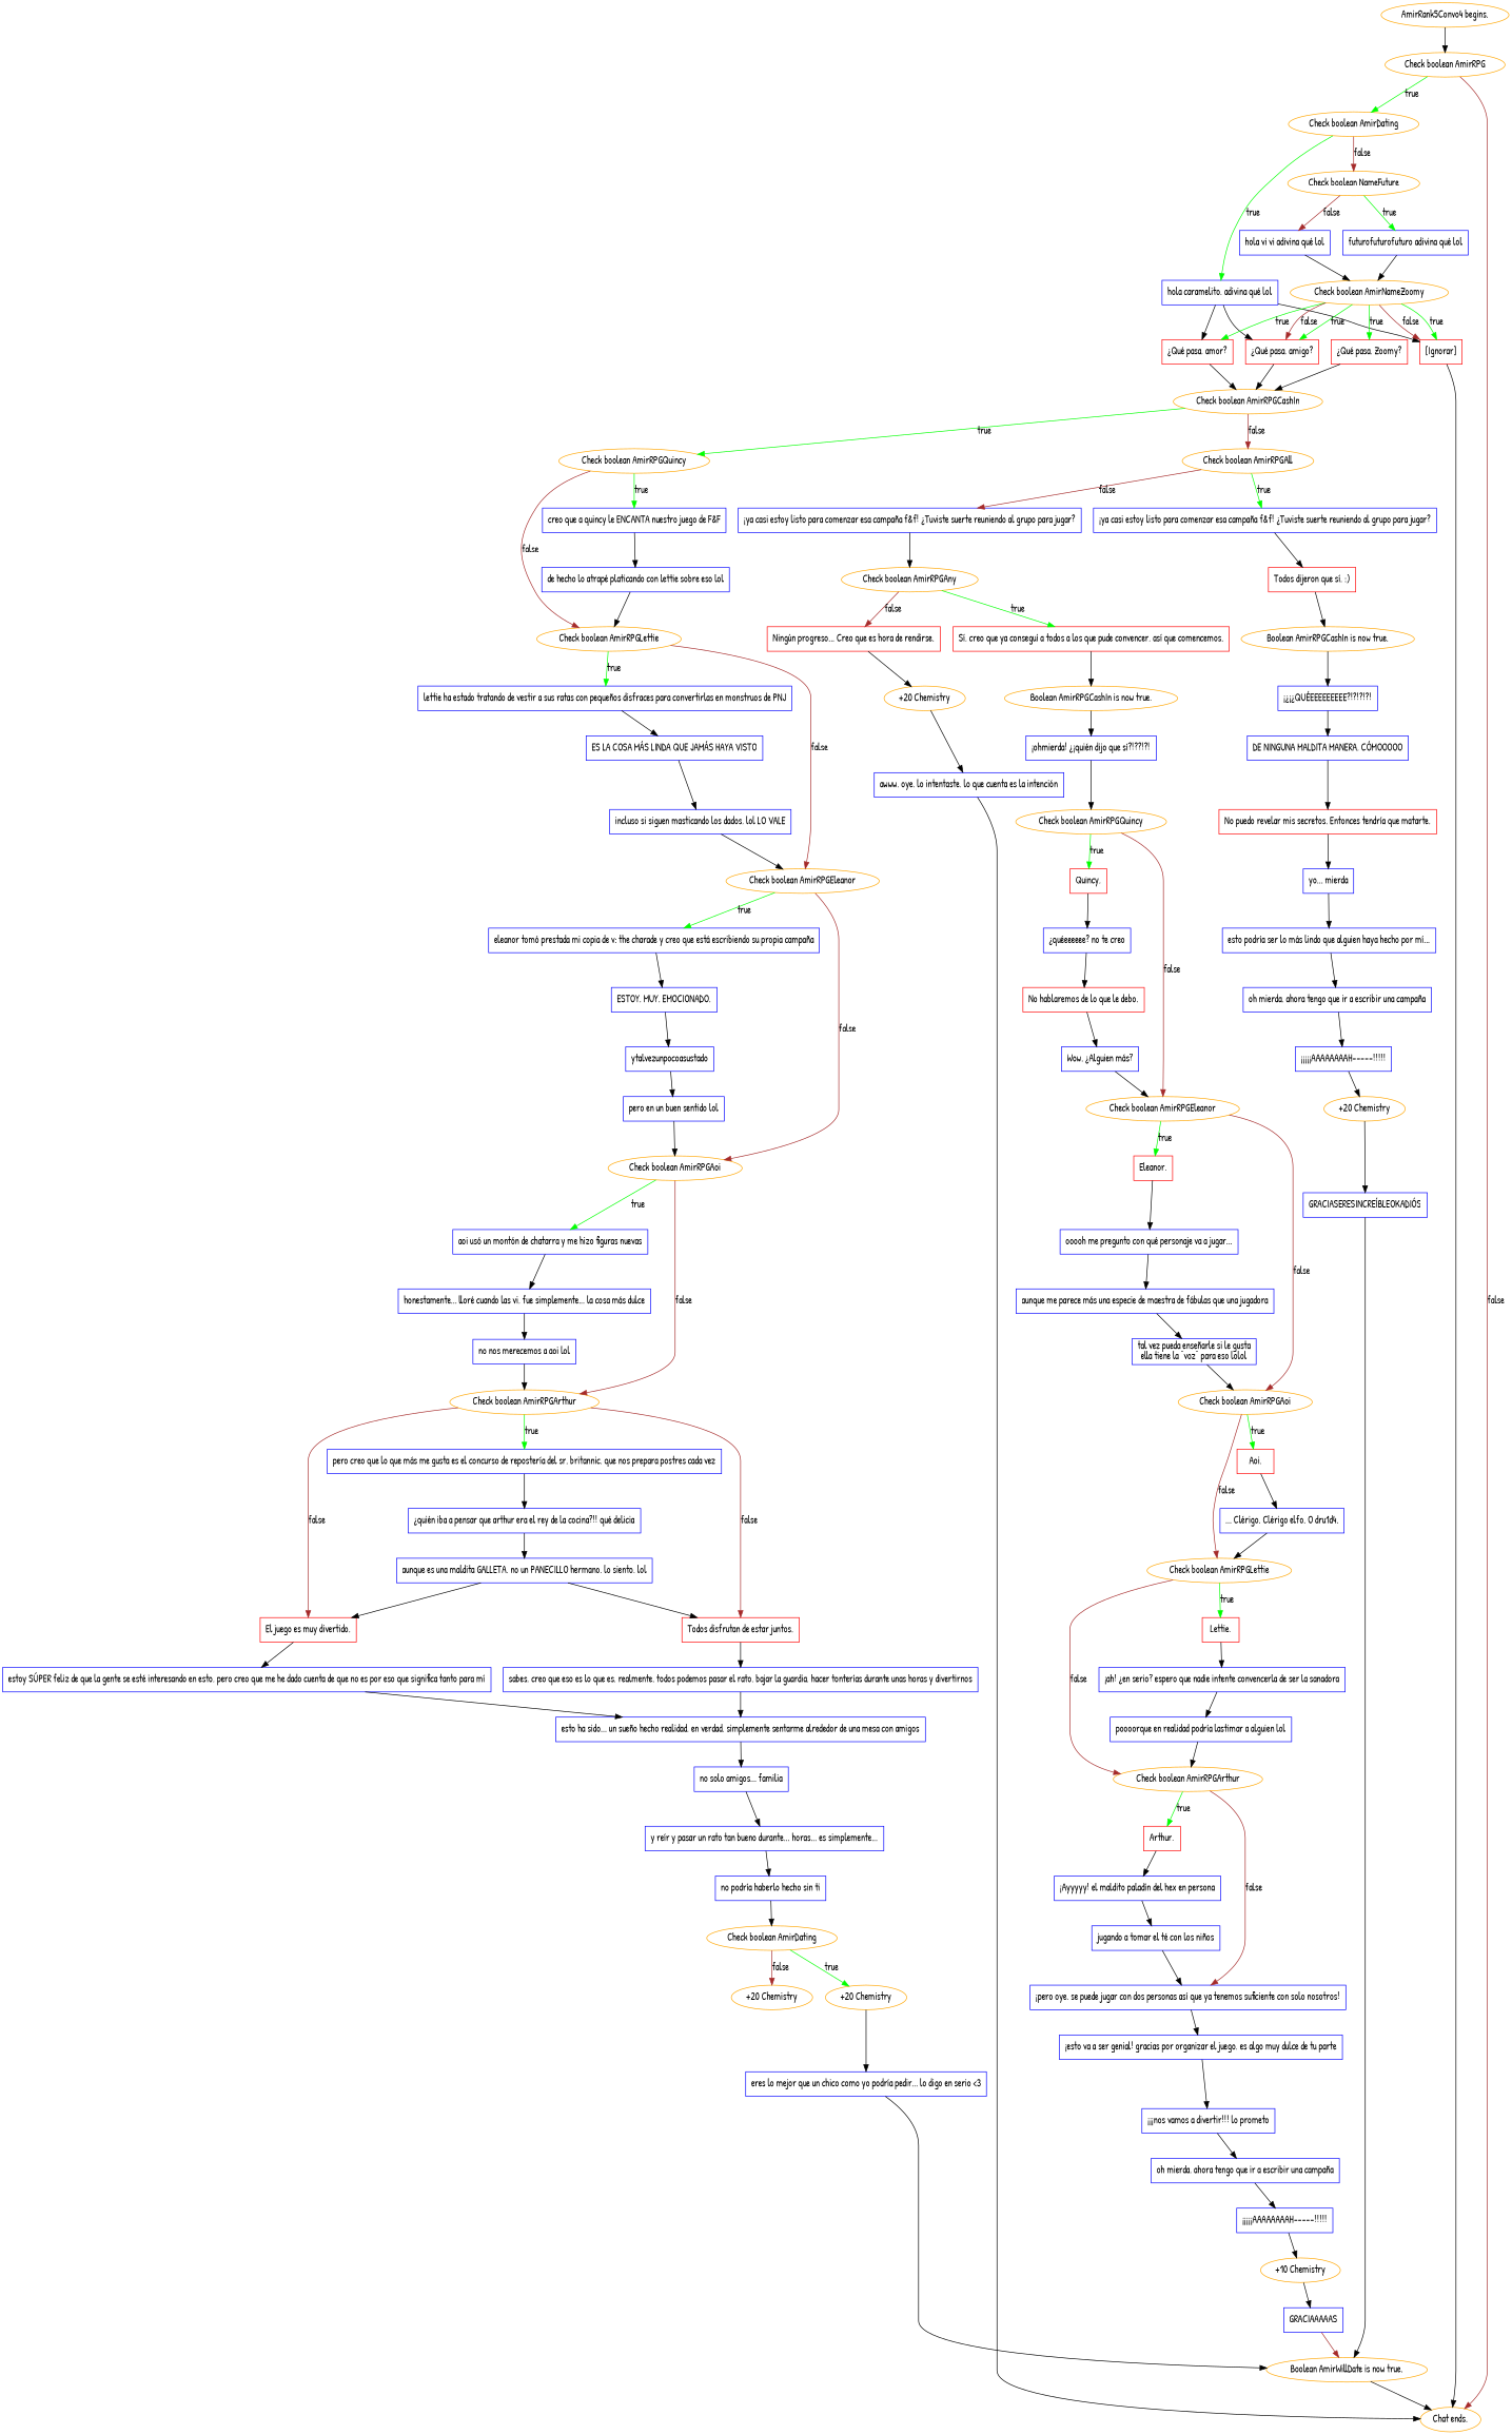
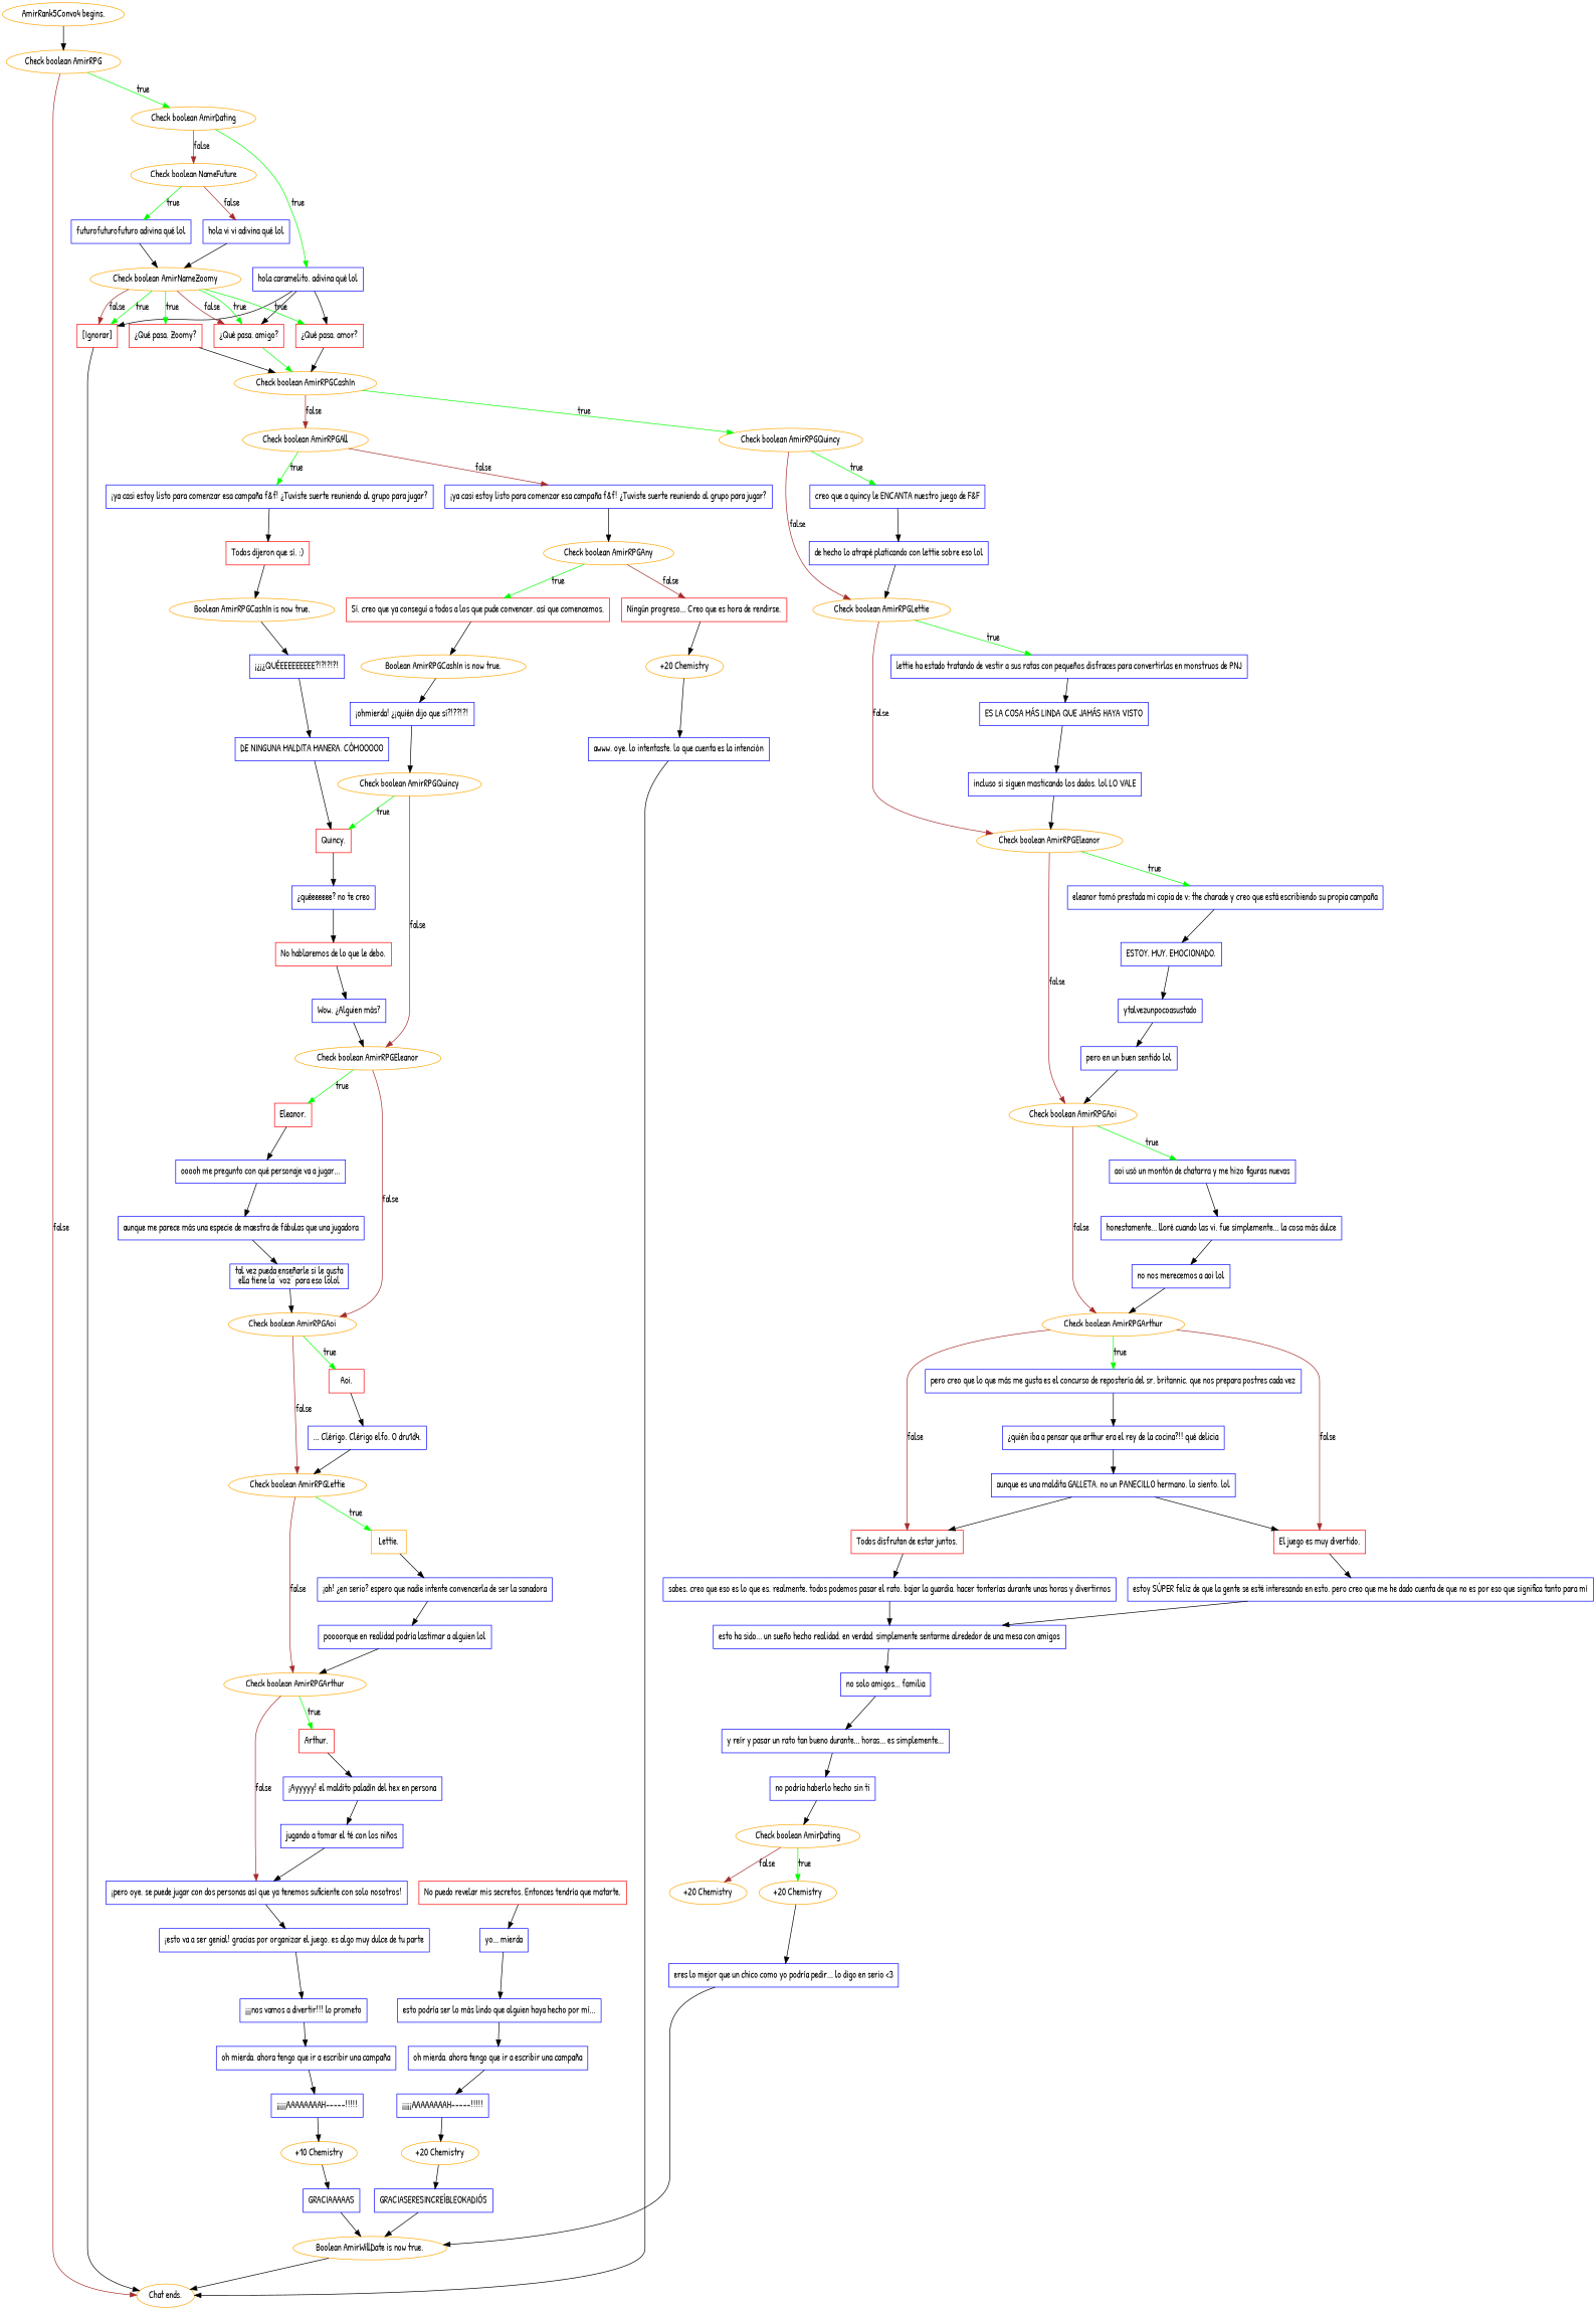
  digraph {
    fontname="Patrick Hand"
    node [color=blue fontname="Patrick Hand" shape=box]
    edge [fontname="Patrick Hand"]
    "AmirRank5Convo4 begins." [color=orange shape=""]
    n2 [color=orange label="Check boolean AmirRPG" shape=""]
    n3 [color=orange label="Check boolean AmirDating" shape=""]
    "Chat ends." [color=orange shape=""]
    n5 [label="hola caramelito, adivina qué lol"]
    n6 [color=orange label="Check boolean NameFuture" shape=""]
    n7 [color=red label="¿Qué pasa, amor?"]
    n8 [color=red label="¿Qué pasa, amigo?"]
    n9 [color=red label="[Ignorar]"]
    n10 [label="futurofuturofuturo adivina qué lol"]
    n11 [label="hola vi vi adivina qué lol"]
    n12 [color=orange label="Check boolean AmirRPGCashIn" shape=""]
    n13 [color=orange label="Check boolean AmirNameZoomy" shape=""]
    n14 [color=orange label="Check boolean AmirRPGQuincy" shape=""]
    n15 [color=orange label="Check boolean AmirRPGAll" shape=""]
    n16 [color=red label="¿Qué pasa, Zoomy?"]
    n17 [label="creo que a quincy le ENCANTA nuestro juego de F&F"]
    n18 [color=orange label="Check boolean AmirRPGLettie" shape=""]
    n19 [label="¡ya casi estoy listo para comenzar esa campaña f&f! ¿Tuviste suerte reuniendo al grupo para jugar?"]
    n20 [label="¡ya casi estoy listo para comenzar esa campaña f&f! ¿Tuviste suerte reuniendo al grupo para jugar?"]
    n21 [label="de hecho lo atrapé platicando con lettie sobre eso lol"]
    n22 [label="lettie ha estado tratando de vestir a sus ratas con pequeños disfraces para convertirlas en monstruos de PNJ"]
    n23 [color=orange label="Check boolean AmirRPGEleanor" shape=""]
    n24 [color=red label="Todos dijeron que sí. :)"]
    n25 [color=orange label="Check boolean AmirRPGAny" shape=""]
    n26 [label="ES LA COSA MÁS LINDA QUE JAMÁS HAYA VISTO"]
    n27 [label="eleanor tomó prestada mi copia de v: the charade y creo que está escribiendo su propia campaña"]
    n28 [color=orange label="Check boolean AmirRPGAoi" shape=""]
    n29 [color=orange label="Boolean AmirRPGCashIn is now true." shape=""]
    n30 [color=red label="Sí, creo que ya conseguí a todos a los que pude convencer, así que comencemos."]
    n31 [color=red label="Ningún progreso... Creo que es hora de rendirse."]
    n32 [label="incluso si siguen masticando los dados, lol LO VALE"]
    n33 [label="ESTOY. MUY. EMOCIONADO."]
    n34 [label="aoi usó un montón de chatarra y me hizo figuras nuevas"]
    n35 [color=orange label="Check boolean AmirRPGArthur" shape=""]
    n36 [label="¡¿¡¿QUÉEEEEEEEEE?!?!?!?!"]
    n37 [color=orange label="Boolean AmirRPGCashIn is now true." shape=""]
    n38 [color=orange label="+20 Chemistry" shape=""]
    n39 [label=ytalvezunpocoasustado]
    n40 [label="honestamente... lloré cuando las vi, fue simplemente... la cosa más dulce"]
    n41 [label="pero creo que lo que más me gusta es el concurso de repostería del sr. britannic, que nos prepara postres cada vez"]
    n42 [color=red label="El juego es muy divertido."]
    n43 [color=red label="Todos disfrutan de estar juntos."]
    n44 [label="DE NINGUNA MALDITA MANERA, CÓMOOOOO"]
    n45 [label="¡ohmierda! ¿¡quién dijo que sí?!??!?!"]
    n46 [label="awww, oye, lo intentaste, lo que cuenta es la intención"]
    n47 [label="pero en un buen sentido lol"]
    n48 [label="no nos merecemos a aoi lol"]
    n49 [label="¿quién iba a pensar que arthur era el rey de la cocina?!! qué delicia"]
    n50 [label="estoy SÚPER feliz de que la gente se esté interesando en esto, pero creo que me he dado cuenta de que no es por eso que significa tanto para mí"]
    n51 [label="sabes, creo que eso es lo que es, realmente. todos podemos pasar el rato, bajar la guardia, hacer tonterías durante unas horas y divertirnos"]
    n52 [color=red label="No puedo revelar mis secretos. Entonces tendría que matarte."]
    n53 [color=orange label="Check boolean AmirRPGQuincy" shape=""]
    n54 [label="aunque es una maldita GALLETA, no un PANECILLO hermano, lo siento, lol"]
    n55 [label="esto ha sido... un sueño hecho realidad, en verdad, simplemente sentarme alrededor de una mesa con amigos"]
    n56 [label="yo... mierda"]
    n57 [color=red label="Quincy,"]
    n58 [color=orange label="Check boolean AmirRPGEleanor" shape=""]
    n59 [label="no solo amigos... familia"]
    n60 [label="esto podría ser lo más lindo que alguien haya hecho por mí..."]
    n61 [label="¿quéeeeeee? no te creo"]
    n62 [color=red label="Eleanor,"]
    n63 [color=orange label="Check boolean AmirRPGAoi" shape=""]
    n64 [label="y reír y pasar un rato tan bueno durante... horas... es simplemente..."]
    n65 [label="oh mierda, ahora tengo que ir a escribir una campaña"]
    n66 [color=red label="No hablaremos de lo que le debo."]
    n67 [label="ooooh me pregunto con qué personaje va a jugar..."]
    n68 [color=red label="Aoi,"]
    n69 [color=orange label="Check boolean AmirRPGLettie" shape=""]
    n70 [label="no podría haberlo hecho sin ti"]
    n71 [label="¡¡¡¡¡AAAAAAAAH-----!!!!!"]
    n72 [label="Wow. ¿Alguien más?"]
    n73 [label="aunque me parece más una especie de maestra de fábulas que una jugadora"]
    n74 [label="... Clérigo. Clérigo elfo. O dru1d4."]
-   n75 [color=red label="Lettie,"]
+   n75 [color=orange label="Lettie,"]
    n76 [color=orange label="Check boolean AmirRPGArthur" shape=""]
    n77 [color=orange label="Check boolean AmirDating" shape=""]
    n78 [color=orange label="+20 Chemistry" shape=""]
    n79 [label="tal vez pueda enseñarle si le gusta\nella tiene la \"voz\" para eso lolol"]
    n80 [label="¡ah! ¿en serio? espero que nadie intente convencerla de ser la sanadora"]
    n81 [color=red label="Arthur."]
    n82 [label="¡pero oye, se puede jugar con dos personas así que ya tenemos suficiente con solo nosotros!"]
    n83 [color=orange label="+20 Chemistry" shape=""]
    n84 [color=orange label="+20 Chemistry" shape=""]
    n85 [label="GRACIASERESINCREÍBLEOKADIÓS"]
    n86 [label="poooorque en realidad podría lastimar a alguien lol"]
    n87 [label="¡Ayyyyy! el maldito paladín del hex en persona"]
    n88 [label="¡esto va a ser genial! gracias por organizar el juego, es algo muy dulce de tu parte"]
    n89 [label="eres lo mejor que un chico como yo podría pedir... lo digo en serio <3"]
    n90 [color=orange label="Boolean AmirWillDate is now true." shape=""]
    n91 [label="jugando a tomar el té con los niños"]
    n92 [label="¡¡¡nos vamos a divertir!!! lo prometo"]
    n93 [label="oh mierda, ahora tengo que ir a escribir una campaña"]
    n94 [label="¡¡¡¡¡AAAAAAAAH-----!!!!!"]
    n95 [color=orange label="+10 Chemistry" shape=""]
    n96 [label=GRACIAAAAAS]
    "AmirRank5Convo4 begins." -> n2
    n2 -> n3 [color=green label=true]
    n2 -> "Chat ends." [color=brown label=false]
    n3 -> n5 [color=green label=true]
    n3 -> n6 [color=brown label=false]
    n5 -> n7
    n5 -> n8
    n5 -> n9
    n6 -> n10 [color=green label=true]
    n6 -> n11 [color=brown label=false]
    n7 -> n12
-   n8 -> n12
+   n8 -> n12 [color=green]
    n9 -> "Chat ends."
    n10 -> n13
    n11 -> n13
    n12 -> n14 [color=green label=true]
    n12 -> n15 [color=brown label=false]
    n13 -> n7 [color=green label=true]
    n13 -> n8 [color=green label=true]
    n13 -> n8 [color=brown label=false]
    n13 -> n9 [color=green label=true]
    n13 -> n9 [color=brown label=false]
    n13 -> n16 [color=green label=true]
    n14 -> n17 [color=green label=true]
    n14 -> n18 [color=brown label=false]
    n15 -> n19 [color=green label=true]
    n15 -> n20 [color=brown label=false]
    n16 -> n12
    n17 -> n21
    n18 -> n22 [color=green label=true]
    n18 -> n23 [color=brown label=false]
    n19 -> n24
    n20 -> n25
    n21 -> n18
    n22 -> n26
    n23 -> n27 [color=green label=true]
    n23 -> n28 [color=brown label=false]
    n24 -> n29
    n25 -> n30 [color=green label=true]
    n25 -> n31 [color=brown label=false]
    n26 -> n32
    n27 -> n33
    n28 -> n34 [color=green label=true]
    n28 -> n35 [color=brown label=false]
    n29 -> n36
    n30 -> n37
    n31 -> n38
    n32 -> n23
    n33 -> n39
    n34 -> n40
    n35 -> n41 [color=green label=true]
    n35 -> n42 [color=brown label=false]
    n35 -> n43 [color=brown label=false]
    n36 -> n44
    n37 -> n45
    n38 -> n46
    n39 -> n47
    n40 -> n48
    n41 -> n49
    n42 -> n50
    n43 -> n51
-   n44 -> n52
+   n44 -> n57
    n45 -> n53
    n46 -> "Chat ends."
    n47 -> n28
    n48 -> n35
    n49 -> n54
    n50 -> n55
    n51 -> n55
    n52 -> n56
    n53 -> n57 [color=green label=true]
    n53 -> n58 [color=brown label=false]
    n54 -> n42
    n54 -> n43
    n55 -> n59
    n56 -> n60
    n57 -> n61
    n58 -> n62 [color=green label=true]
    n58 -> n63 [color=brown label=false]
    n59 -> n64
    n60 -> n65
    n61 -> n66
    n62 -> n67
    n63 -> n68 [color=green label=true]
    n63 -> n69 [color=brown label=false]
    n64 -> n70
    n65 -> n71
    n66 -> n72
    n67 -> n73
    n68 -> n74
    n69 -> n75 [color=green label=true]
    n69 -> n76 [color=brown label=false]
    n70 -> n77
    n71 -> n78
    n72 -> n58
    n73 -> n79
    n74 -> n69
    n75 -> n80
    n76 -> n81 [color=green label=true]
    n76 -> n82 [color=brown label=false]
    n77 -> n83 [color=green label=true]
    n77 -> n84 [color=brown label=false]
    n78 -> n85
    n79 -> n63
    n80 -> n86
    n81 -> n87
    n82 -> n88
    n83 -> n89
    n85 -> n90
    n86 -> n76
    n87 -> n91
    n88 -> n92
    n89 -> n90
    n90 -> "Chat ends."
    n91 -> n82
    n92 -> n93
    n93 -> n94
    n94 -> n95
    n95 -> n96
-   n96 -> n90 [color=brown]
+   n96 -> n90
  }
